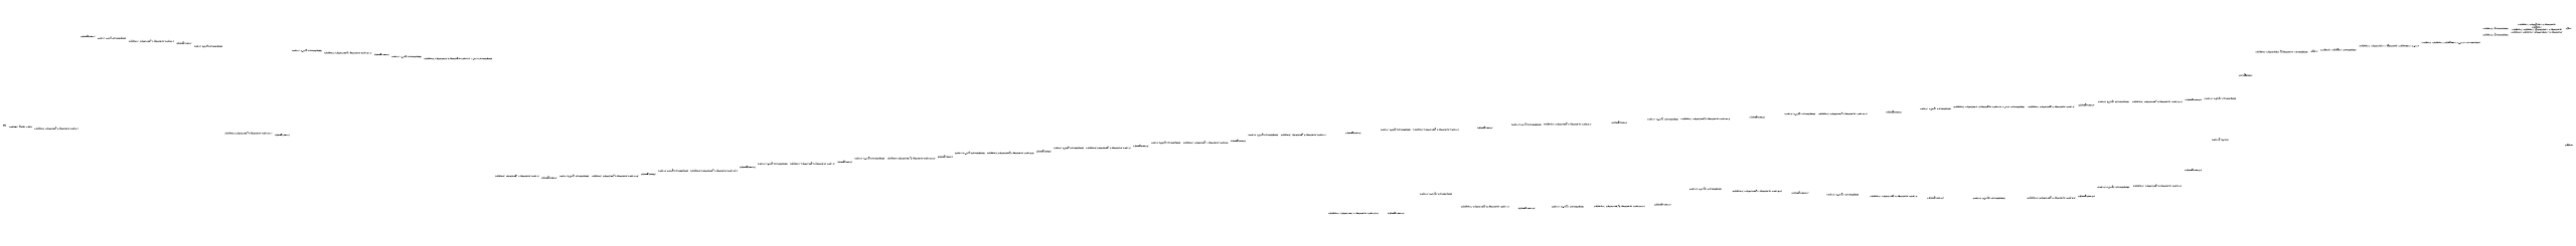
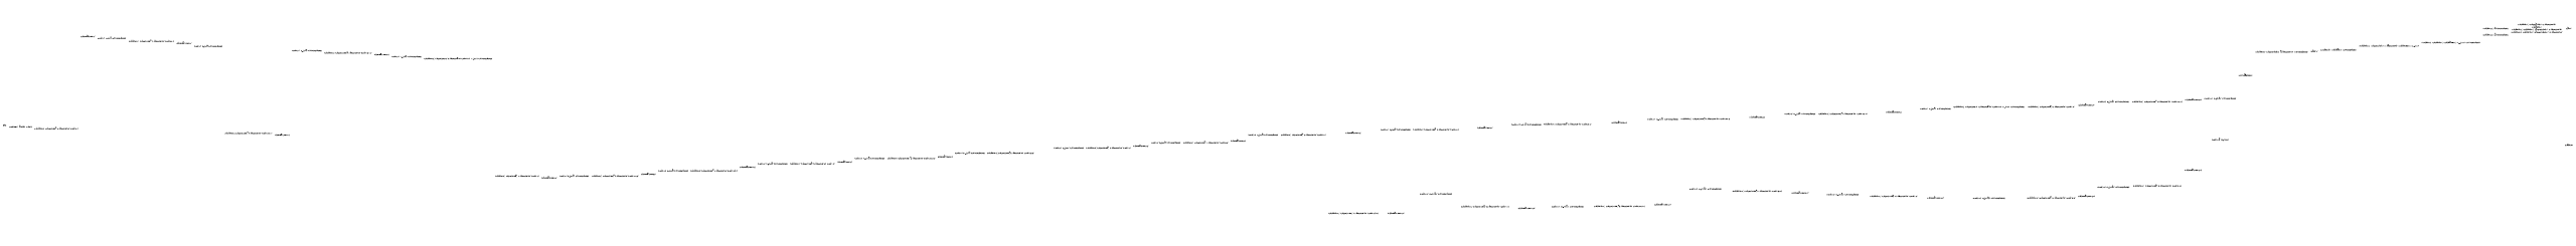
  digraph {
    rankdir=LR
    node [shape=record]
    edge [headport=n tailport=s]
    n1 [label=BB_klass5 shape=none]
    n2 [label="{878: constant[undefined,v1]|879: vardecl['klass']|880: vardecl['svg']}"]
    n3 [label="{881: read-variable['node',v6,-]|882: read-property[v6,'indexOf',-]|883: \<variable-non-null-undef\>['node']|884: constant[\" OR \",v7]}"]
    n4 [label="{885: call-node.indexOf [v6,'indexOf',v7,v3]}"]
    n5 [label="{1136: exceptional-return}"]
    n6 [label="{886: constant[-1.0,v4]|887: ==[v3,v4,v2]|888: if[v2](true-block:318,false-block:395)}"]
    n7 [label="{1100: if[v2](true-block:396,false-block:407)}"]
    n8 [label="{889: read-variable['node',v11,-]|890: read-property[v11,'indexOf',-]|891: \<variable-non-null-undef\>['node']|892: constant[\" AND \",v12]}"]
    n9 [label="{1101: read-variable['node',v9,-]|1102: read-property[v9,'className',v8]|1103: \<variable-non-null-undef\>['node']|1104: if[v8](true-block:398,false-block:397)}"]
    n10 [label="{1135: return[v1]}"]
    n11 [label="{893: call-node.indexOf [v11,'indexOf',v12,v8]}"]
    n12 [label="{1106: write-variable[v8,'klass']*|1107: read-variable['klass',v9,-]|1108: if[v9](true-block:399,false-block:400)}"]
    n13 [label="{1105: constant[\"\",v8]}"]
    n14 [label="{894: constant[-1.0,v9]|895: ==[v8,v9,v2]|896: if[v2](true-block:321,false-block:395)}"]
    n15 [label="{897: read-variable['node',v16,-]|898: read-property[v16,'indexOf',-]|899: \<variable-non-null-undef\>['node']|900: constant[\" IS NULL \",v17]}"]
    n16 [label="{901: call-node.indexOf [v16,'indexOf',v17,v13]}"]
    n17 [label="{902: constant[-1.0,v14]|903: ==[v13,v14,v2]|904: if[v2](true-block:324,false-block:395)}"]
    n18 [label="{905: read-variable['node',v21,-]|906: read-property[v21,'indexOf',-]|907: \<variable-non-null-undef\>['node']|908: constant[\"\\\<script\\\>\",v22]}"]
    n19 [label="{909: call-node.indexOf [v21,'indexOf',v22,v18]}"]
    n20 [label="{910: constant[-1.0,v19]|911: ==[v18,v19,v2]|912: if[v2](true-block:327,false-block:395)}"]
    n21 [label="{913: read-variable['node',v25,-]|914: read-property[v25,'length',v23]|915: \<variable-non-null-undef\>['node']|916: constant[1024.0,v24]|917: \<=[v23,v24,v2]|918: if[v2](true-block:328,false-block:395)}"]
    n22 [label="{919: read-variable['node',v29,-]|920: read-property[v29,'indexOf',-]|921: \<variable-non-null-undef\>['node']|922: constant[\"../\",v30]}"]
    n23 [label="{923: call-node.indexOf [v29,'indexOf',v30,v26]}"]
    n24 [label="{924: constant[-1.0,v27]|925: ==[v26,v27,v2]|926: if[v2](true-block:331,false-block:395)}"]
    n25 [label="{927: read-variable['node',v34,-]|928: read-property[v34,'indexOf',-]|929: \<variable-non-null-undef\>['node']|930: constant[\"..%u2216\",v35]}"]
    n26 [label="{931: call-node.indexOf [v34,'indexOf',v35,v31]}"]
    n27 [label="{932: constant[-1.0,v32]|933: ==[v31,v32,v2]|934: if[v2](true-block:334,false-block:395)}"]
    n28 [label="{935: read-variable['node',v39,-]|936: read-property[v39,'indexOf',-]|937: \<variable-non-null-undef\>['node']|938: constant[\"..%c0%af\",v40]}"]
    n29 [label="{939: call-node.indexOf [v39,'indexOf',v40,v36]}"]
    n30 [label="{940: constant[-1.0,v37]|941: ==[v36,v37,v2]|942: if[v2](true-block:337,false-block:395)}"]
    n31 [label="{943: read-variable['node',v44,-]|944: read-property[v44,'indexOf',-]|945: \<variable-non-null-undef\>['node']|946: constant[\"..\\\\\",v45]}"]
    n32 [label="{947: call-node.indexOf [v44,'indexOf',v45,v41]}"]
    n33 [label="{948: constant[-1.0,v42]|949: ==[v41,v42,v2]|950: if[v2](true-block:340,false-block:395)}"]
    n34 [label="{951: read-variable['node',v49,-]|952: read-property[v49,'indexOf',-]|953: \<variable-non-null-undef\>['node']|954: constant[\"%2e%2e%2f\",v50]}"]
    n35 [label="{955: call-node.indexOf [v49,'indexOf',v50,v46]}"]
    n36 [label="{956: constant[-1.0,v47]|957: ==[v46,v47,v2]|958: if[v2](true-block:343,false-block:395)}"]
    n37 [label="{959: read-variable['node',v54,-]|960: read-property[v54,'indexOf',-]|961: \<variable-non-null-undef\>['node']|962: constant[\"..%255c\",v55]}"]
-   n38 [label="{963: call-node.indexOf [v54,'indexOf',v55,v51]}"]
    n39 [label="{964: constant[-1.0,v52]|965: ==[v51,v52,v2]|966: if[v2](true-block:346,false-block:395)}"]
    n40 [label="{967: read-variable['node',v59,-]|968: read-property[v59,'indexOf',-]|969: \<variable-non-null-undef\>['node']|970: constant[\"%\",v60]}"]
    n41 [label="{971: call-node.indexOf [v59,'indexOf',v60,v56]}"]
    n42 [label="{972: constant[-1.0,v57]|973: ==[v56,v57,v2]|974: if[v2](true-block:349,false-block:395)}"]
    n43 [label="{975: read-variable['node',v64,-]|976: read-property[v64,'indexOf',-]|977: \<variable-non-null-undef\>['node']|978: constant[\".exe\",v65]}"]
    n44 [label="{979: call-node.indexOf [v64,'indexOf',v65,v61]}"]
    n45 [label="{980: constant[-1.0,v62]|981: ==[v61,v62,v2]|982: if[v2](true-block:352,false-block:395)}"]
    n46 [label="{983: read-variable['node',v69,-]|984: read-property[v69,'indexOf',-]|985: \<variable-non-null-undef\>['node']|986: constant[\"/bin/\",v70]}"]
    n47 [label="{987: call-node.indexOf [v69,'indexOf',v70,v66]}"]
    n48 [label="{988: constant[-1.0,v67]|989: ==[v66,v67,v2]|990: if[v2](true-block:355,false-block:395)}"]
    n49 [label="{991: read-variable['value',v74,-]|992: read-property[v74,'indexOf',-]|993: \<variable-non-null-undef\>['value']|994: constant[\" OR \",v75]}"]
    n50 [label="{995: call-value.indexOf [v74,'indexOf',v75,v71]}"]
    n51 [label="{996: constant[-1.0,v72]|997: ==[v71,v72,v2]|998: if[v2](true-block:358,false-block:395)}"]
    n52 [label="{999: read-variable['value',v79,-]|1000: read-property[v79,'indexOf',-]|1001: \<variable-non-null-undef\>['value']|1002: constant[\" AND \",v80]}"]
    n53 [label="{1003: call-value.indexOf [v79,'indexOf',v80,v76]}"]
    n54 [label="{1004: constant[-1.0,v77]|1005: ==[v76,v77,v2]|1006: if[v2](true-block:361,false-block:395)}"]
    n55 [label="{1007: read-variable['value',v84,-]|1008: read-property[v84,'indexOf',-]|1009: \<variable-non-null-undef\>['value']|1010: constant[\" IS NULL \",v85]}"]
    n56 [label="{1011: call-value.indexOf [v84,'indexOf',v85,v81]}"]
    n57 [label="{1012: constant[-1.0,v82]|1013: ==[v81,v82,v2]|1014: if[v2](true-block:364,false-block:395)}"]
    n58 [label="{1015: read-variable['value',v89,-]|1016: read-property[v89,'indexOf',-]|1017: \<variable-non-null-undef\>['value']|1018: constant[\"\\\<script\\\>\",v90]}"]
    n59 [label="{1019: call-value.indexOf [v89,'indexOf',v90,v86]}"]
    n60 [label="{1020: constant[-1.0,v87]|1021: ==[v86,v87,v2]|1022: if[v2](true-block:367,false-block:395)}"]
    n61 [label="{1023: read-variable['value',v93,-]|1024: read-property[v93,'length',v91]|1025: \<variable-non-null-undef\>['value']|1026: constant[1024.0,v92]|1027: \<=[v91,v92,v2]|1028: if[v2](true-block:368,false-block:395)}"]
    n62 [label="{1029: read-variable['value',v97,-]|1030: read-property[v97,'indexOf',-]|1031: \<variable-non-null-undef\>['value']|1032: constant[\"../\",v98]}"]
    n63 [label="{1033: call-value.indexOf [v97,'indexOf',v98,v94]}"]
    n64 [label="{1034: constant[-1.0,v95]|1035: ==[v94,v95,v2]|1036: if[v2](true-block:371,false-block:395)}"]
    n65 [label="{1037: read-variable['value',v102,-]|1038: read-property[v102,'indexOf',-]|1039: \<variable-non-null-undef\>['value']|1040: constant[\"..%u2216\",v103]}"]
    n66 [label="{1041: call-value.indexOf [v102,'indexOf',v103,v99]}"]
    n67 [label="{1042: constant[-1.0,v100]|1043: ==[v99,v100,v2]|1044: if[v2](true-block:374,false-block:395)}"]
    n68 [label="{1045: read-variable['value',v107,-]|1046: read-property[v107,'indexOf',-]|1047: \<variable-non-null-undef\>['value']|1048: constant[\"..%c0%af\",v108]}"]
    n69 [label="{1049: call-value.indexOf [v107,'indexOf',v108,v104]}"]
    n70 [label="{1050: constant[-1.0,v105]|1051: ==[v104,v105,v2]|1052: if[v2](true-block:377,false-block:395)}"]
    n71 [label="{1053: read-variable['value',v112,-]|1054: read-property[v112,'indexOf',-]|1055: \<variable-non-null-undef\>['value']|1056: constant[\"..\\\\\",v113]}"]
    n72 [label="{1057: call-value.indexOf [v112,'indexOf',v113,v109]}"]
    n73 [label="{1058: constant[-1.0,v110]|1059: ==[v109,v110,v2]|1060: if[v2](true-block:380,false-block:395)}"]
    n74 [label="{1061: read-variable['value',v117,-]|1062: read-property[v117,'indexOf',-]|1063: \<variable-non-null-undef\>['value']|1064: constant[\"%2e%2e%2f\",v118]}"]
    n75 [label="{1065: call-value.indexOf [v117,'indexOf',v118,v114]}"]
    n76 [label="{1066: constant[-1.0,v115]|1067: ==[v114,v115,v2]|1068: if[v2](true-block:383,false-block:395)}"]
    n77 [label="{1069: read-variable['value',v122,-]|1070: read-property[v122,'indexOf',-]|1071: \<variable-non-null-undef\>['value']|1072: constant[\"..%255c\",v123]}"]
    n78 [label="{1073: call-value.indexOf [v122,'indexOf',v123,v119]}"]
    n79 [label="{1074: constant[-1.0,v120]|1075: ==[v119,v120,v2]|1076: if[v2](true-block:386,false-block:395)}"]
    n80 [label="{1077: read-variable['value',v127,-]|1078: read-property[v127,'indexOf',-]|1079: \<variable-non-null-undef\>['value']|1080: constant[\"%\",v128]}"]
    n81 [label="{1081: call-value.indexOf [v127,'indexOf',v128,v124]}"]
    n82 [label="{1082: constant[-1.0,v125]|1083: ==[v124,v125,v2]|1084: if[v2](true-block:389,false-block:395)}"]
    n83 [label="{1085: read-variable['value',v132,-]|1086: read-property[v132,'indexOf',-]|1087: \<variable-non-null-undef\>['value']|1088: constant[\".exe\",v133]}"]
    n84 [label="{1089: call-value.indexOf [v132,'indexOf',v133,v129]}"]
    n85 [label="{1090: constant[-1.0,v130]|1091: ==[v129,v130,v2]|1092: if[v2](true-block:392,false-block:395)}"]
    n86 [label="{1093: read-variable['value',v137,-]|1094: read-property[v137,'indexOf',-]|1095: \<variable-non-null-undef\>['value']|1096: constant[\"/bin/\",v138]}"]
    n87 [label="{1097: call-value.indexOf [v137,'indexOf',v138,v134]}"]
    n88 [label="{1098: constant[-1.0,v135]|1099: ==[v134,v135,v2]}"]
    n89 [label="{1114: write-variable[v9,'svg']*|1115: read-variable['value',v11,-]|1116: read-variable['undefined',v12,-]|1117: ===[v11,v12,v10]|1118: if[v10](true-block:401,false-block:404)}"]
    n90 [label="{1109: read-variable['klass',v12,-]|1110: read-property[v12,'baseVal',v10]|1111: \<variable-non-null-undef\>['klass']|1112: read-variable['undefined',v11,-]|1113: !==[v10,v11,v9]}"]
    n91 [label="{1119: read-variable['svg',v13,-]|1120: if[v13](true-block:402,false-block:403)}"]
    n92 [label="{1125: read-variable['svg',v13,-]|1126: if[v13](true-block:405,false-block:406)}"]
    n93 [label="{1121: read-variable['klass',v14,-]|1122: read-property[v14,'baseVal',v1]|1123: \<variable-non-null-undef\>['klass']}"]
    n94 [label="{1124: read-variable['klass',v1,-]}"]
    n95 [label="{1127: read-variable['klass',v15,-]|1128: read-variable['value',v14,-]|1129: write-property[v15,'baseVal',v14]|1130: \<variable-non-null-undef\>['klass']}"]
    n96 [label="{1131: read-variable['node',v15,-]|1132: read-variable['value',v14,-]|1133: write-property[v15,'className',v14]|1134: \<variable-non-null-undef\>['node']}"]
    n1 -> n2 [headlabel="    314"]
    n2 -> n3 [headlabel="      315"]
    n3 -> n4 [headlabel="      316"]
    n3 -> n5 [color=gray headlabel="      408"]
    n4 -> n5 [color=gray]
    n4 -> n6 [headlabel="      317"]
    n6 -> n5 [color=gray]
    n6 -> n7 [headlabel="      395"]
    n6 -> n8 [headlabel="      318"]
    n7 -> n9 [headlabel="      396"]
    n7 -> n10 [headlabel="      407"]
    n8 -> n5 [color=gray]
    n8 -> n11 [headlabel="      319"]
    n9 -> n5 [color=gray]
    n9 -> n12 [headlabel="      398"]
    n9 -> n13 [headlabel="      397"]
    n11 -> n5 [color=gray]
    n11 -> n14 [headlabel="      320"]
    n12 -> n5 [color=gray]
    n12 -> n89 [headlabel="      400"]
    n12 -> n90 [headlabel="      399"]
    n13 -> n12
    n14 -> n5 [color=gray]
    n14 -> n7
    n14 -> n15 [headlabel="      321"]
    n15 -> n5 [color=gray]
    n15 -> n16 [headlabel="      322"]
    n16 -> n5 [color=gray]
    n16 -> n17 [headlabel="      323"]
    n17 -> n5 [color=gray]
    n17 -> n7
    n17 -> n18 [headlabel="      324"]
    n18 -> n5 [color=gray]
    n18 -> n19 [headlabel="      325"]
    n19 -> n5 [color=gray]
    n19 -> n20 [headlabel="      326"]
    n20 -> n5 [color=gray]
    n20 -> n7
    n20 -> n21 [headlabel="      327"]
    n21 -> n5 [color=gray]
    n21 -> n7
    n21 -> n22 [headlabel="      328"]
    n22 -> n5 [color=gray]
    n22 -> n23 [headlabel="      329"]
    n23 -> n5 [color=gray]
    n23 -> n24 [headlabel="      330"]
    n24 -> n5 [color=gray]
    n24 -> n7
    n24 -> n25 [headlabel="      331"]
    n25 -> n5 [color=gray]
    n25 -> n26 [headlabel="      332"]
    n26 -> n5 [color=gray]
    n26 -> n27 [headlabel="      333"]
    n27 -> n5 [color=gray]
    n27 -> n7
    n27 -> n28 [headlabel="      334"]
    n28 -> n5 [color=gray]
    n28 -> n29 [headlabel="      335"]
    n29 -> n5 [color=gray]
    n29 -> n30 [headlabel="      336"]
    n30 -> n5 [color=gray]
    n30 -> n7
    n30 -> n31 [headlabel="      337"]
    n31 -> n5 [color=gray]
    n31 -> n32 [headlabel="      338"]
    n32 -> n5 [color=gray]
    n32 -> n33 [headlabel="      339"]
    n33 -> n5 [color=gray]
    n33 -> n7
    n33 -> n34 [headlabel="      340"]
    n34 -> n5 [color=gray]
    n34 -> n35 [headlabel="      341"]
    n35 -> n5 [color=gray]
    n35 -> n36 [headlabel="      342"]
    n36 -> n5 [color=gray]
    n36 -> n7
    n36 -> n37 [headlabel="      343"]
    n37 -> n5 [color=gray]
-   n37 -> n38 [headlabel="      344"]
-   n38 -> n5 [color=gray]
-   n38 -> n39 [headlabel="      345"]
    n39 -> n5 [color=gray]
    n39 -> n7
    n39 -> n40 [headlabel="      346"]
    n40 -> n5 [color=gray]
    n40 -> n41 [headlabel="      347"]
    n41 -> n5 [color=gray]
    n41 -> n42 [headlabel="      348"]
    n42 -> n5 [color=gray]
    n42 -> n7
    n42 -> n43 [headlabel="      349"]
    n43 -> n5 [color=gray]
    n43 -> n44 [headlabel="      350"]
    n44 -> n5 [color=gray]
    n44 -> n45 [headlabel="      351"]
    n45 -> n5 [color=gray]
    n45 -> n7
    n45 -> n46 [headlabel="      352"]
    n46 -> n5 [color=gray]
    n46 -> n47 [headlabel="      353"]
    n47 -> n5 [color=gray]
    n47 -> n48 [headlabel="      354"]
    n48 -> n5 [color=gray]
    n48 -> n7
    n48 -> n49 [headlabel="      355"]
    n49 -> n5 [color=gray]
    n49 -> n50 [headlabel="      356"]
    n50 -> n5 [color=gray]
    n50 -> n51 [headlabel="      357"]
    n51 -> n5 [color=gray]
    n51 -> n7
    n51 -> n52 [headlabel="      358"]
    n52 -> n5 [color=gray]
    n52 -> n53 [headlabel="      359"]
    n53 -> n5 [color=gray]
    n53 -> n54 [headlabel="      360"]
    n54 -> n5 [color=gray]
    n54 -> n7
    n54 -> n55 [headlabel="      361"]
    n55 -> n5 [color=gray]
    n55 -> n56 [headlabel="      362"]
    n56 -> n5 [color=gray]
    n56 -> n57 [headlabel="      363"]
    n57 -> n5 [color=gray]
    n57 -> n7
    n57 -> n58 [headlabel="      364"]
    n58 -> n5 [color=gray]
    n58 -> n59 [headlabel="      365"]
    n59 -> n5 [color=gray]
    n59 -> n60 [color=gray headlabel="      366"]
    n60 -> n5 [color=gray]
    n60 -> n7
    n60 -> n61 [headlabel="      367"]
    n61 -> n5 [color=gray]
    n61 -> n7
    n61 -> n62 [headlabel="      368"]
    n62 -> n5 [color=gray]
    n62 -> n63 [headlabel="      369"]
    n63 -> n5 [color=gray]
    n63 -> n64 [headlabel="      370"]
    n64 -> n5 [color=gray]
    n64 -> n7
    n64 -> n65 [headlabel="      371"]
    n65 -> n5 [color=gray]
    n65 -> n66 [headlabel="      372"]
    n66 -> n5 [color=gray]
    n66 -> n67 [headlabel="      373"]
    n67 -> n5 [color=gray]
    n67 -> n7
    n68 -> n5 [color=gray]
    n68 -> n69 [headlabel="      375"]
    n69 -> n5 [color=gray]
    n69 -> n70 [headlabel="      376"]
    n70 -> n5 [color=gray]
    n70 -> n7
    n70 -> n71 [headlabel="      377"]
    n71 -> n5 [color=gray]
    n71 -> n72 [headlabel="      378"]
    n72 -> n5 [color=gray]
    n72 -> n73 [headlabel="      379"]
    n73 -> n5 [color=gray]
    n73 -> n7
    n73 -> n74 [headlabel="      380"]
    n74 -> n5 [color=gray]
    n74 -> n75 [headlabel="      381"]
    n75 -> n5 [color=gray]
    n75 -> n76 [headlabel="      382"]
    n76 -> n5 [color=gray]
    n76 -> n7
    n76 -> n77 [headlabel="      383"]
    n77 -> n5 [color=gray]
    n77 -> n78 [headlabel="      384"]
    n78 -> n5 [color=gray]
    n78 -> n79 [headlabel="      385"]
    n79 -> n5 [color=gray]
    n79 -> n7
    n79 -> n80 [headlabel="      386"]
    n80 -> n5 [color=gray]
    n80 -> n81 [headlabel="      387"]
    n81 -> n5 [color=gray]
    n81 -> n82 [headlabel="      388"]
    n82 -> n5 [color=gray]
    n82 -> n7
    n82 -> n83 [headlabel="      389"]
    n83 -> n5 [color=gray]
    n83 -> n84 [headlabel="      390"]
    n84 -> n5 [color=gray]
    n84 -> n85 [headlabel="      391"]
    n85 -> n5 [color=gray]
    n85 -> n7
    n85 -> n86 [headlabel="      392"]
    n86 -> n5 [color=gray]
    n86 -> n87 [headlabel="      393"]
    n87 -> n5 [color=gray]
    n87 -> n88 [headlabel="      394"]
    n88 -> n5 [color=gray]
    n88 -> n7
    n89 -> n5 [color=gray]
    n89 -> n91 [headlabel="      401"]
    n89 -> n92 [headlabel="      404"]
    n90 -> n5 [color=black]
    n90 -> n89
    n91 -> n5 [color=gray]
    n91 -> n93 [headlabel="      402"]
    n91 -> n94 [headlabel="      403"]
    n92 -> n5 [color=gray]
    n92 -> n95 [headlabel="      405"]
    n92 -> n96 [headlabel="      406"]
    n93 -> n5 [color=gray]
    n93 -> n10
    n94 -> n5 [color=gray]
    n94 -> n10
    n95 -> n5 [color=gray]
    n95 -> n10
    n96 -> n5 [color=gray]
    n96 -> n10
  }
